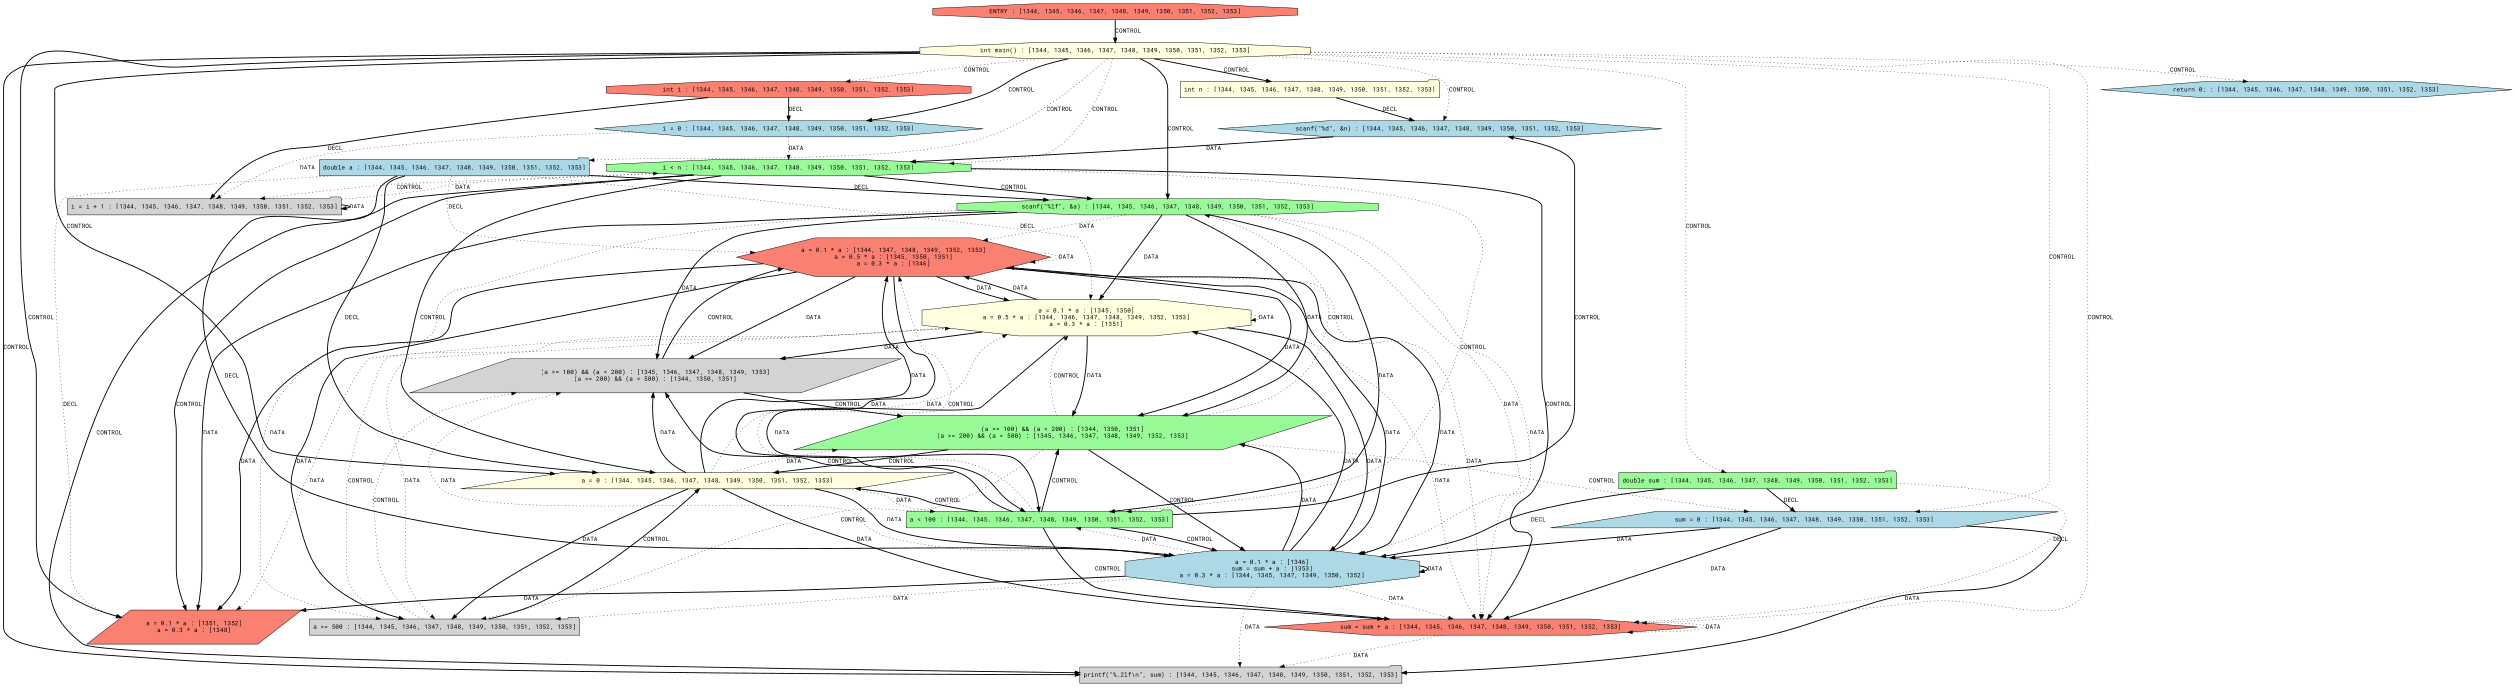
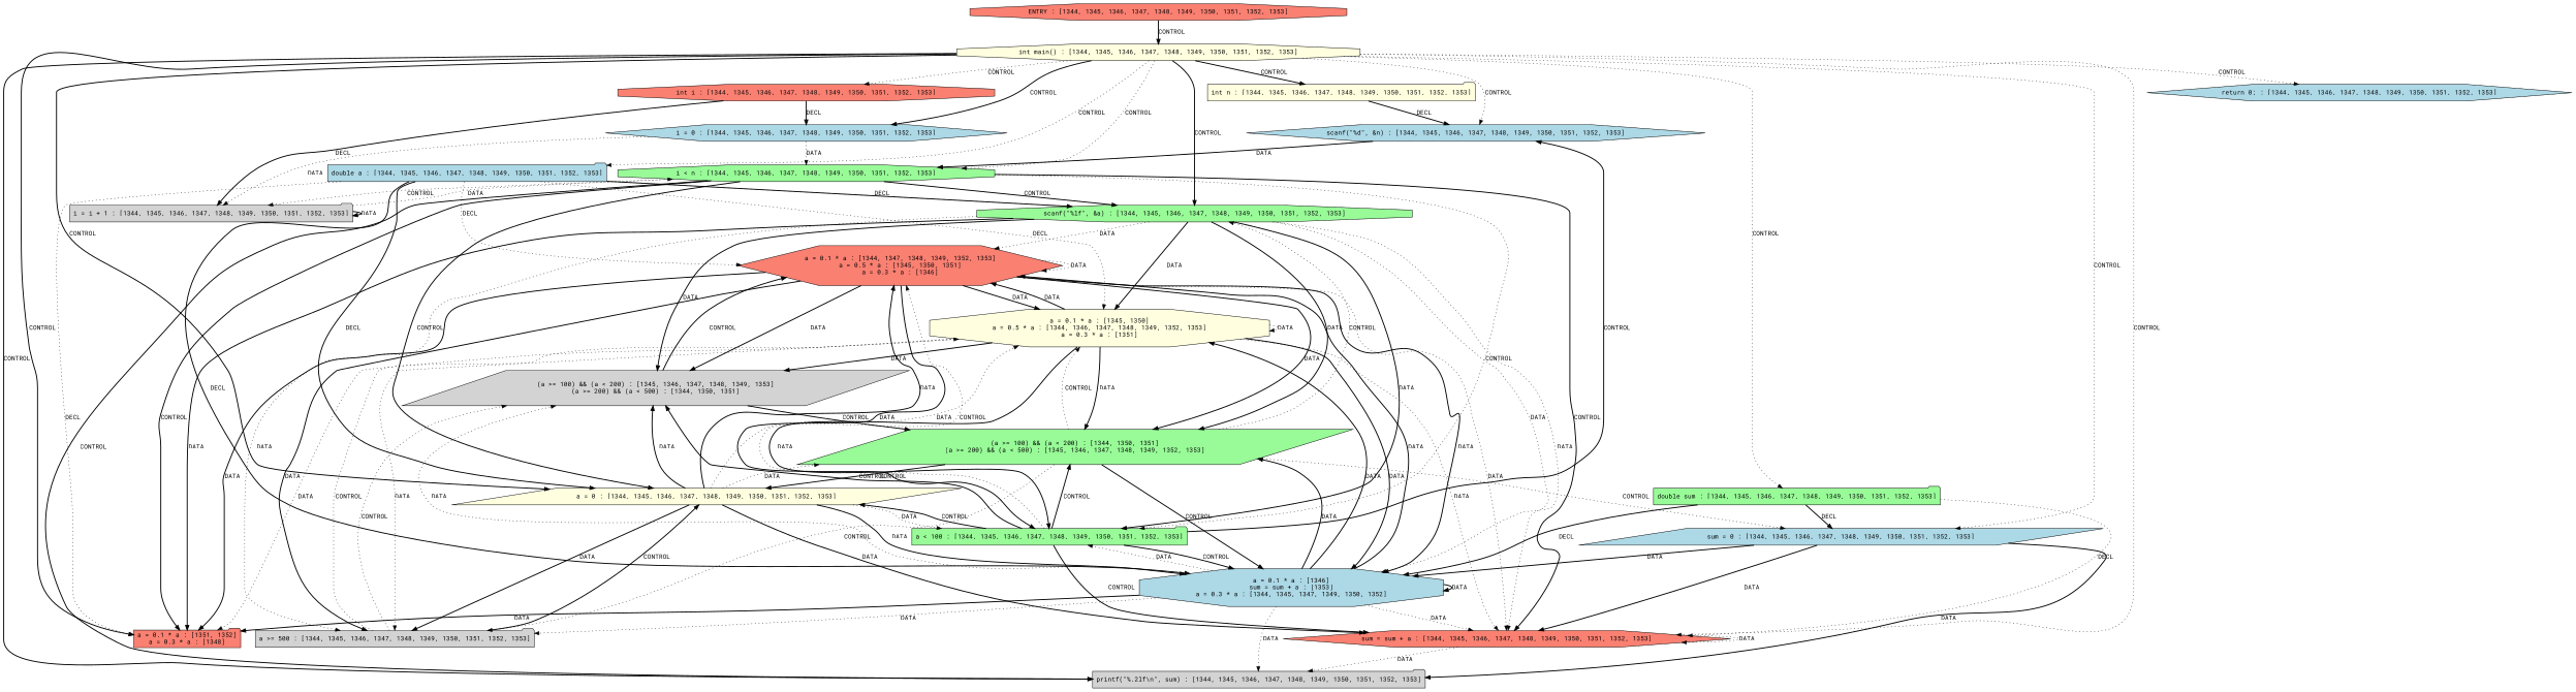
  digraph {
    fontname="Roboto Mono"
    node [style=filled fillcolor=lightblue shape=octagon fontname="Roboto Mono"]
    edge [style=bold fontname="Roboto Mono"]
    n1 [label="scanf(\"%d\", &n) : [1344, 1345, 1346, 1347, 1348, 1349, 1350, 1351, 1352, 1353]\n" shape=hexagon]
    n2 [label="i < n : [1344, 1345, 1346, 1347, 1348, 1349, 1350, 1351, 1352, 1353]\n" fillcolor=palegreen]
    n3 [label="printf(\"%.2lf\\n\", sum) : [1344, 1345, 1346, 1347, 1348, 1349, 1350, 1351, 1352, 1353]\n" fillcolor=lightgrey shape=folder]
    n4 [label="scanf(\"%lf\", &a) : [1344, 1345, 1346, 1347, 1348, 1349, 1350, 1351, 1352, 1353]\n" fillcolor=palegreen]
-   n5 [label="a = 0.1 * a : [1351, 1352]\na = 0.3 * a : [1348]\n" fillcolor=salmon shape=parallelogram]
+   n5 [label="a = 0.1 * a : [1351, 1352]\na = 0.3 * a : [1348]\n" fillcolor=salmon shape=folder]
    n6 [label="a = 0.1 * a : [1344, 1347, 1348, 1349, 1352, 1353]\na = 0.5 * a : [1345, 1350, 1351]\na = 0.3 * a : [1346]\n" fillcolor=salmon shape=hexagon]
    n7 [label="a = 0.1 * a : [1345, 1350]\na = 0.5 * a : [1344, 1346, 1347, 1348, 1349, 1352, 1353]\na = 0.3 * a : [1351]\n" fillcolor=lightyellow]
    n8 [label="a = 0.1 * a : [1346]\nsum = sum + a : [1353]\na = 0.3 * a : [1344, 1345, 1347, 1349, 1350, 1352]\n"]
    n9 [label="sum = sum + a : [1344, 1345, 1346, 1347, 1348, 1349, 1350, 1351, 1352, 1353]\n" fillcolor=salmon shape=hexagon]
    n10 [label="a >= 500 : [1344, 1345, 1346, 1347, 1348, 1349, 1350, 1351, 1352, 1353]\n" fillcolor=lightgrey shape=folder]
    n11 [label="(a >= 100) && (a < 200) : [1344, 1350, 1351]\n(a >= 200) && (a < 500) : [1345, 1346, 1347, 1348, 1349, 1352, 1353]\n" fillcolor=palegreen shape=parallelogram]
    n12 [label="a < 100 : [1344, 1345, 1346, 1347, 1348, 1349, 1350, 1351, 1352, 1353]\n" fillcolor=palegreen shape=folder]
    n13 [label="(a >= 100) && (a < 200) : [1345, 1346, 1347, 1348, 1349, 1353]\n(a >= 200) && (a < 500) : [1344, 1350, 1351]\n" fillcolor=lightgrey shape=parallelogram]
    n14 [label="ENTRY : [1344, 1345, 1346, 1347, 1348, 1349, 1350, 1351, 1352, 1353]\n" fillcolor=salmon]
    n15 [label="int main() : [1344, 1345, 1346, 1347, 1348, 1349, 1350, 1351, 1352, 1353]\n" fillcolor=lightyellow]
    n16 [label="int i : [1344, 1345, 1346, 1347, 1348, 1349, 1350, 1351, 1352, 1353]\n" fillcolor=salmon]
    n17 [label="i = i + 1 : [1344, 1345, 1346, 1347, 1348, 1349, 1350, 1351, 1352, 1353]\n" fillcolor=lightgrey shape=folder]
    n18 [label="i = 0 : [1344, 1345, 1346, 1347, 1348, 1349, 1350, 1351, 1352, 1353]\n" shape=hexagon]
    n19 [label="int n : [1344, 1345, 1346, 1347, 1348, 1349, 1350, 1351, 1352, 1353]\n" fillcolor=lightyellow shape=folder]
    n20 [label="double sum : [1344, 1345, 1346, 1347, 1348, 1349, 1350, 1351, 1352, 1353]\n" fillcolor=palegreen shape=folder]
    n21 [label="sum = 0 : [1344, 1345, 1346, 1347, 1348, 1349, 1350, 1351, 1352, 1353]\n" shape=parallelogram]
    n22 [label="double a : [1344, 1345, 1346, 1347, 1348, 1349, 1350, 1351, 1352, 1353]\n" shape=folder]
    n23 [label="a = 0 : [1344, 1345, 1346, 1347, 1348, 1349, 1350, 1351, 1352, 1353]\n" fillcolor=lightyellow shape=parallelogram]
    n24 [label="return 0; : [1344, 1345, 1346, 1347, 1348, 1349, 1350, 1351, 1352, 1353]\n" shape=hexagon]
    n1 -> n2 [label=DATA]
    n2 -> n3 [label=CONTROL]
    n2 -> n4 [label=CONTROL]
    n2 -> n5 [label=CONTROL]
    n2 -> n9 [label=CONTROL]
    n2 -> n12 [label=CONTROL style=dotted]
    n2 -> n17 [label=CONTROL style=dotted]
    n2 -> n23 [label=CONTROL]
    n4 -> n5 [label=DATA]
    n4 -> n6 [label=DATA style=dotted]
    n4 -> n7 [label=DATA]
    n4 -> n8 [label=DATA style=dotted]
    n4 -> n9 [label=DATA style=dotted]
    n4 -> n10 [label=DATA style=dotted]
    n4 -> n11 [label=DATA]
    n4 -> n12 [label=DATA]
    n4 -> n13 [label=DATA]
    n6 -> n5 [label=DATA]
    n6 -> n6 [label=DATA style=dotted]
    n6 -> n7 [label=DATA]
    n6 -> n8 [label=DATA]
    n6 -> n9 [label=DATA style=dotted]
    n6 -> n10 [label=DATA]
    n6 -> n11 [label=DATA]
    n6 -> n12 [label=DATA]
    n6 -> n13 [label=DATA]
    n7 -> n5 [label=DATA style=dotted]
    n7 -> n6 [label=DATA]
    n7 -> n7 [label=DATA style=dotted]
    n7 -> n8 [label=DATA]
    n7 -> n9 [label=DATA style=dotted]
    n7 -> n10 [label=DATA style=dotted]
    n7 -> n11 [label=DATA]
    n7 -> n12 [label=DATA]
    n7 -> n13 [label=DATA]
    n8 -> n3 [label=DATA style=dotted]
    n8 -> n5 [label=DATA]
    n8 -> n6 [label=DATA]
    n8 -> n7 [label=DATA]
    n8 -> n8 [label=DATA]
    n8 -> n9 [label=DATA style=dotted]
    n8 -> n10 [label=DATA style=dotted]
    n8 -> n11 [label=DATA]
    n8 -> n12 [label=DATA style=dotted]
    n8 -> n13 [label=DATA style=dotted]
    n9 -> n3 [label=DATA style=dotted]
    n9 -> n9 [label=DATA style=dotted]
    n10 -> n7 [label=CONTROL style=dotted]
    n10 -> n13 [label=CONTROL style=dotted]
    n10 -> n23 [label=CONTROL]
    n11 -> n4 [label=CONTROL style=dotted]
    n11 -> n7 [label=CONTROL style=dotted]
    n11 -> n8 [label=CONTROL]
    n11 -> n10 [label=CONTROL style=dotted]
    n11 -> n21 [label=CONTROL style=dotted]
    n11 -> n23 [label=CONTROL]
    n12 -> n1 [label=CONTROL]
    n12 -> n6 [label=CONTROL style=dotted]
    n12 -> n8 [label=CONTROL]
    n12 -> n9 [label=CONTROL]
    n12 -> n11 [label=CONTROL]
    n12 -> n13 [label=CONTROL]
    n12 -> n23 [label=CONTROL]
    n13 -> n6 [label=CONTROL]
    n13 -> n11 [label=CONTROL]
    n14 -> n15 [label=CONTROL]
    n15 -> n1 [label=CONTROL style=dotted]
    n15 -> n2 [label=CONTROL style=dotted]
    n15 -> n3 [label=CONTROL]
    n15 -> n4 [label=CONTROL]
    n15 -> n5 [label=CONTROL]
    n15 -> n9 [label=CONTROL style=dotted]
    n15 -> n16 [label=CONTROL style=dotted]
    n15 -> n18 [label=CONTROL]
    n15 -> n19 [label=CONTROL]
    n15 -> n20 [label=CONTROL style=dotted]
    n15 -> n21 [label=CONTROL style=dotted]
    n15 -> n22 [label=CONTROL style=dotted]
    n15 -> n23 [label=CONTROL]
    n15 -> n24 [label=CONTROL style=dotted]
    n16 -> n17 [label=DECL]
    n16 -> n18 [label=DECL]
    n17 -> n2 [label=DATA style=dotted]
    n17 -> n17 [label=DATA]
    n18 -> n2 [label=DATA style=dotted]
    n18 -> n17 [label=DATA style=dotted]
    n19 -> n1 [label=DECL]
    n20 -> n8 [label=DECL]
    n20 -> n9 [label=DECL style=dotted]
    n20 -> n21 [label=DECL]
    n21 -> n3 [label=DATA]
    n21 -> n8 [label=DATA]
    n21 -> n9 [label=DATA]
    n22 -> n4 [label=DECL]
    n22 -> n5 [label=DECL style=dotted]
    n22 -> n6 [label=DECL style=dotted]
    n22 -> n7 [label=DECL style=dotted]
    n22 -> n8 [label=DECL]
    n22 -> n23 [label=DECL]
    n23 -> n6 [label=DATA]
    n23 -> n7 [label=DATA style=dotted]
    n23 -> n8 [label=DATA]
    n23 -> n9 [label=DATA]
    n23 -> n10 [label=DATA]
    n23 -> n11 [label=DATA style=dotted]
    n23 -> n12 [label=DATA style=dotted]
    n23 -> n13 [label=DATA]
  }
